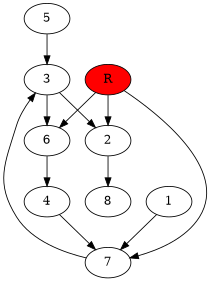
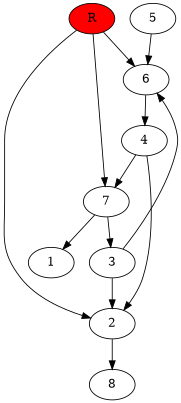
  digraph {
    5
    6
    4
    2
    8
    3
    7
    1
    R [fillcolor="#ff0000" style=filled]
-   5 -> 3
+   5 -> 6
    6 -> 4
+   4 -> 2
    4 -> 7
    2 -> 8
    3 -> 6
    3 -> 2
    7 -> 3
-   1 -> 7
+   7 -> 1
    R -> 6
    R -> 2
    R -> 7
  }
